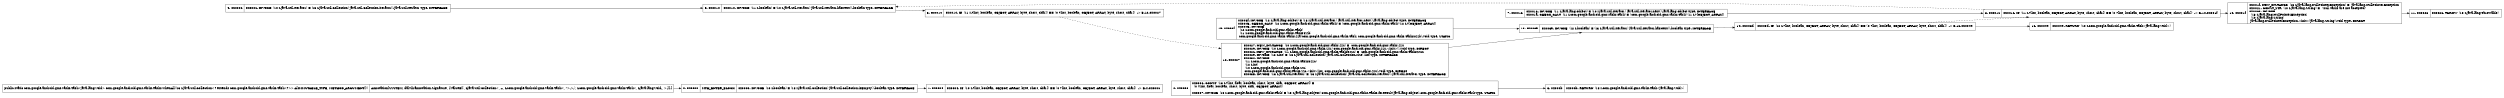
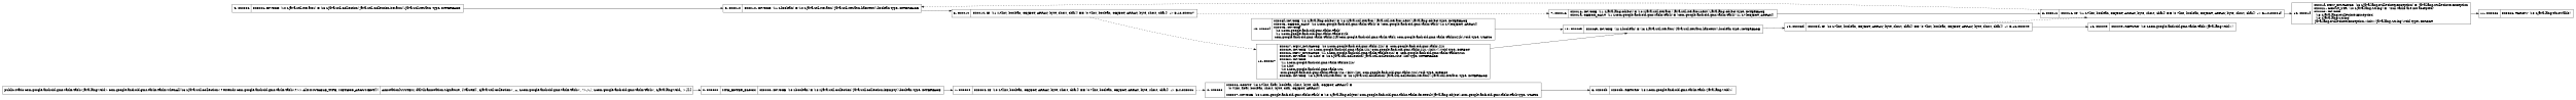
  digraph {
    rankdir=LR
    node [shape=record]
    n1 [label="{0\:\ 0x0000|MTH_ENTER_BLOCK\l|0x0000: INVOKE  (r0 I:boolean) = (r3 I:java.util.Collection) java.util.Collection.isEmpty():boolean type: INTERFACE \l}"]
    n2 [label="{1\:\ 0x0004|0x0004: IF  (r0 I:?[int, boolean, OBJECT, ARRAY, byte, short, char]) == (0 ?[int, boolean, OBJECT, ARRAY, byte, short, char])  \-\> B:4:0x000c \l}"]
    n3 [label="{2\:\ 0x0006|0x0006: CONST  (r3 I:?[int, float, boolean, short, byte, char, OBJECT, ARRAY]) = \l  (0 ?[int, float, boolean, short, byte, char, OBJECT, ARRAY])\l \l0x0007: INVOKE  (r3 I:com.google.android.gms.tasks.Task) = (r3 I:java.lang.Object) com.google.android.gms.tasks.Tasks.forResult(java.lang.Object):com.google.android.gms.tasks.Task type: STATIC \l}"]
    n4 [label="{3\:\ 0x000b|0x000b: RETURN  (r3 I:com.google.android.gms.tasks.Task\<java.lang.Void\>) \l}"]
    n5 [label="{4\:\ 0x000c|0x000c: INVOKE  (r0 I:java.util.Iterator) = (r3 I:java.util.Collection) java.util.Collection.iterator():java.util.Iterator type: INTERFACE \l}"]
    n6 [label="{5\:\ 0x0010|0x0010: INVOKE  (r1 I:boolean) = (r0 I:java.util.Iterator) java.util.Iterator.hasNext():boolean type: INTERFACE \l}"]
    n7 [label="{6\:\ 0x0014|0x0014: IF  (r1 I:?[int, boolean, OBJECT, ARRAY, byte, short, char]) == (0 ?[int, boolean, OBJECT, ARRAY, byte, short, char])  \-\> B:12:0x0027 \l}"]
    n8 [label="{7\:\ 0x0016|0x0016: INVOKE  (r1 I:java.lang.Object) = (r0 I:java.util.Iterator) java.util.Iterator.next():java.lang.Object type: INTERFACE \l0x001a: CHECK_CAST  (r1 I:com.google.android.gms.tasks.Task) = (com.google.android.gms.tasks.Task) (r1 I:?[OBJECT, ARRAY]) \l}"]
    n9 [label="{12\:\ 0x0027|0x0027: NEW_INSTANCE  (r0 I:com.google.android.gms.tasks.zzu) =  com.google.android.gms.tasks.zzu \l0x0029: INVOKE  (r0 I:com.google.android.gms.tasks.zzu) com.google.android.gms.tasks.zzu.\<init\>():void type: DIRECT \l0x002c: NEW_INSTANCE  (r1 I:com.google.android.gms.tasks.Tasks$zzc) =  com.google.android.gms.tasks.Tasks$zzc \l0x002e: INVOKE  (r2 I:int) = (r3 I:java.util.Collection) java.util.Collection.size():int type: INTERFACE \l0x0032: INVOKE  \l  (r1 I:com.google.android.gms.tasks.Tasks$zzc)\l  (r2 I:int)\l  (r0 I:com.google.android.gms.tasks.zzu)\l com.google.android.gms.tasks.Tasks.zzc.\<init\>(int, com.google.android.gms.tasks.zzu):void type: DIRECT \l0x0035: INVOKE  (r3 I:java.util.Iterator) = (r3 I:java.util.Collection) java.util.Collection.iterator():java.util.Iterator type: INTERFACE \l}"]
    n10 [label="{8\:\ 0x001c|0x001c: IF  (r1 I:?[int, boolean, OBJECT, ARRAY, byte, short, char]) == (0 ?[int, boolean, OBJECT, ARRAY, byte, short, char])  \-\> B:10:0x001f \l}"]
    n11 [label="{13\:\ 0x0039|0x0039: INVOKE  (r2 I:boolean) = (r3 I:java.util.Iterator) java.util.Iterator.hasNext():boolean type: INTERFACE \l}"]
    n12 [label="{10\:\ 0x001f|0x001f: NEW_INSTANCE  (r3 I:java.lang.NullPointerException) =  java.lang.NullPointerException \l0x0021: CONST_STR  (r0 I:java.lang.String) =  \"null tasks are not accepted\" \l0x0063: INVOKE  \l  (r3 I:java.lang.NullPointerException)\l  (r0 I:java.lang.String)\l java.lang.NullPointerException.\<init\>(java.lang.String):void type: DIRECT \l}"]
    n13 [label="{11\:\ 0x0026|0x0026: THROW  (r3 I:java.lang.Throwable) \l}"]
    n14 [label="{14\:\ 0x003d|0x003d: IF  (r2 I:?[int, boolean, OBJECT, ARRAY, byte, short, char]) == (0 ?[int, boolean, OBJECT, ARRAY, byte, short, char])  \-\> B:16:0x0049 \l}"]
    n15 [label="{16\:\ 0x0049|0x0049: RETURN  (r0 I:com.google.android.gms.tasks.Task\<java.lang.Void\>) \l}"]
    n16 [label="{15\:\ 0x003f|0x003f: INVOKE  (r2 I:java.lang.Object) = (r3 I:java.util.Iterator) java.util.Iterator.next():java.lang.Object type: INTERFACE \l0x0043: CHECK_CAST  (r2 I:com.google.android.gms.tasks.Task) = (com.google.android.gms.tasks.Task) (r2 I:?[OBJECT, ARRAY]) \l0x0045: INVOKE  \l  (r2 I:com.google.android.gms.tasks.Task)\l  (r1 I:com.google.android.gms.tasks.Tasks$zzb)\l com.google.android.gms.tasks.Tasks.zza(com.google.android.gms.tasks.Task, com.google.android.gms.tasks.Tasks$zzb):void type: STATIC \l}"]
    n17 [label="{public static com.google.android.gms.tasks.Task\<java.lang.Void\> com.google.android.gms.tasks.Tasks.whenAll((r3 I:java.util.Collection\<? extends com.google.android.gms.tasks.Task\<?\>\> A[IMMUTABLE_TYPE, METHOD_ARGUMENT]))  | Annotation[SYSTEM, dalvik.annotation.Signature, \{value=[(, Ljava\/util\/Collection\<, +, Lcom\/google\/android\/gms\/tasks\/Task\<, *\>;\>;), Lcom\/google\/android\/gms\/tasks\/Task\<, Ljava\/lang\/Void;, \>;]\}]\l}"]
    n1 -> n2
+   n2 -> n3 [style=dashed]
    n3 -> n4
    n5 -> n6
    n6 -> n7
+   n7 -> n8 [style=dashed]
    n7 -> n9 [style=dashed]
    n8 -> n10
    n9 -> n11
    n10 -> n6 [style=dashed]
    n10 -> n12
    n11 -> n14
    n12 -> n13
    n14 -> n10 [style=dashed]
    n14 -> n15
    n16 -> n11
    n17 -> n1
  }
